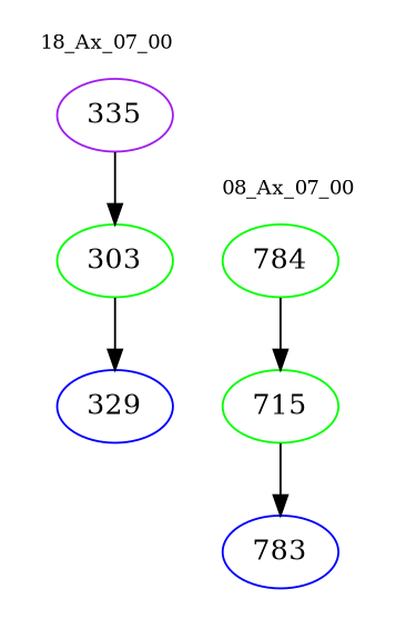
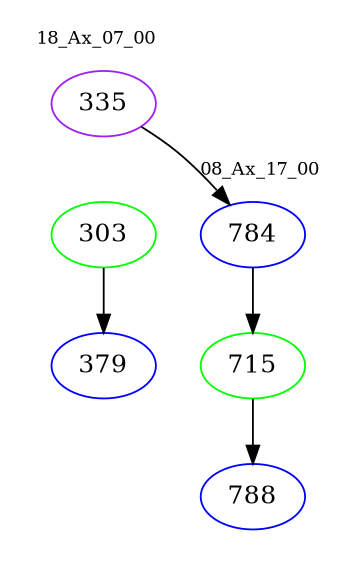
  digraph {
    node [color=blue]
    edge [color=black]
-   n1 [color=green label=784]
+   n1 [label=784]
    n2 [color=green label=715]
-   n3 [label=783]
+   n3 [label=788]
    n4 [color=purple label=335]
    n5 [color=green label=303]
-   n6 [label=329]
+   n6 [label=379]
    subgraph cluster_1 {
      color=white
      fontsize=10
-     label="08_Ax_07_00"
+     label="08_Ax_17_00"
      n1
      n2
      n3
    }
    subgraph cluster_2 {
      color=white
      fontsize=10
      label="18_Ax_07_00"
      n4
      n5
      n6
    }
    n1 -> n2
    n2 -> n3
-   n4 -> n5
+   n4 -> n1
    n5 -> n6
  }
